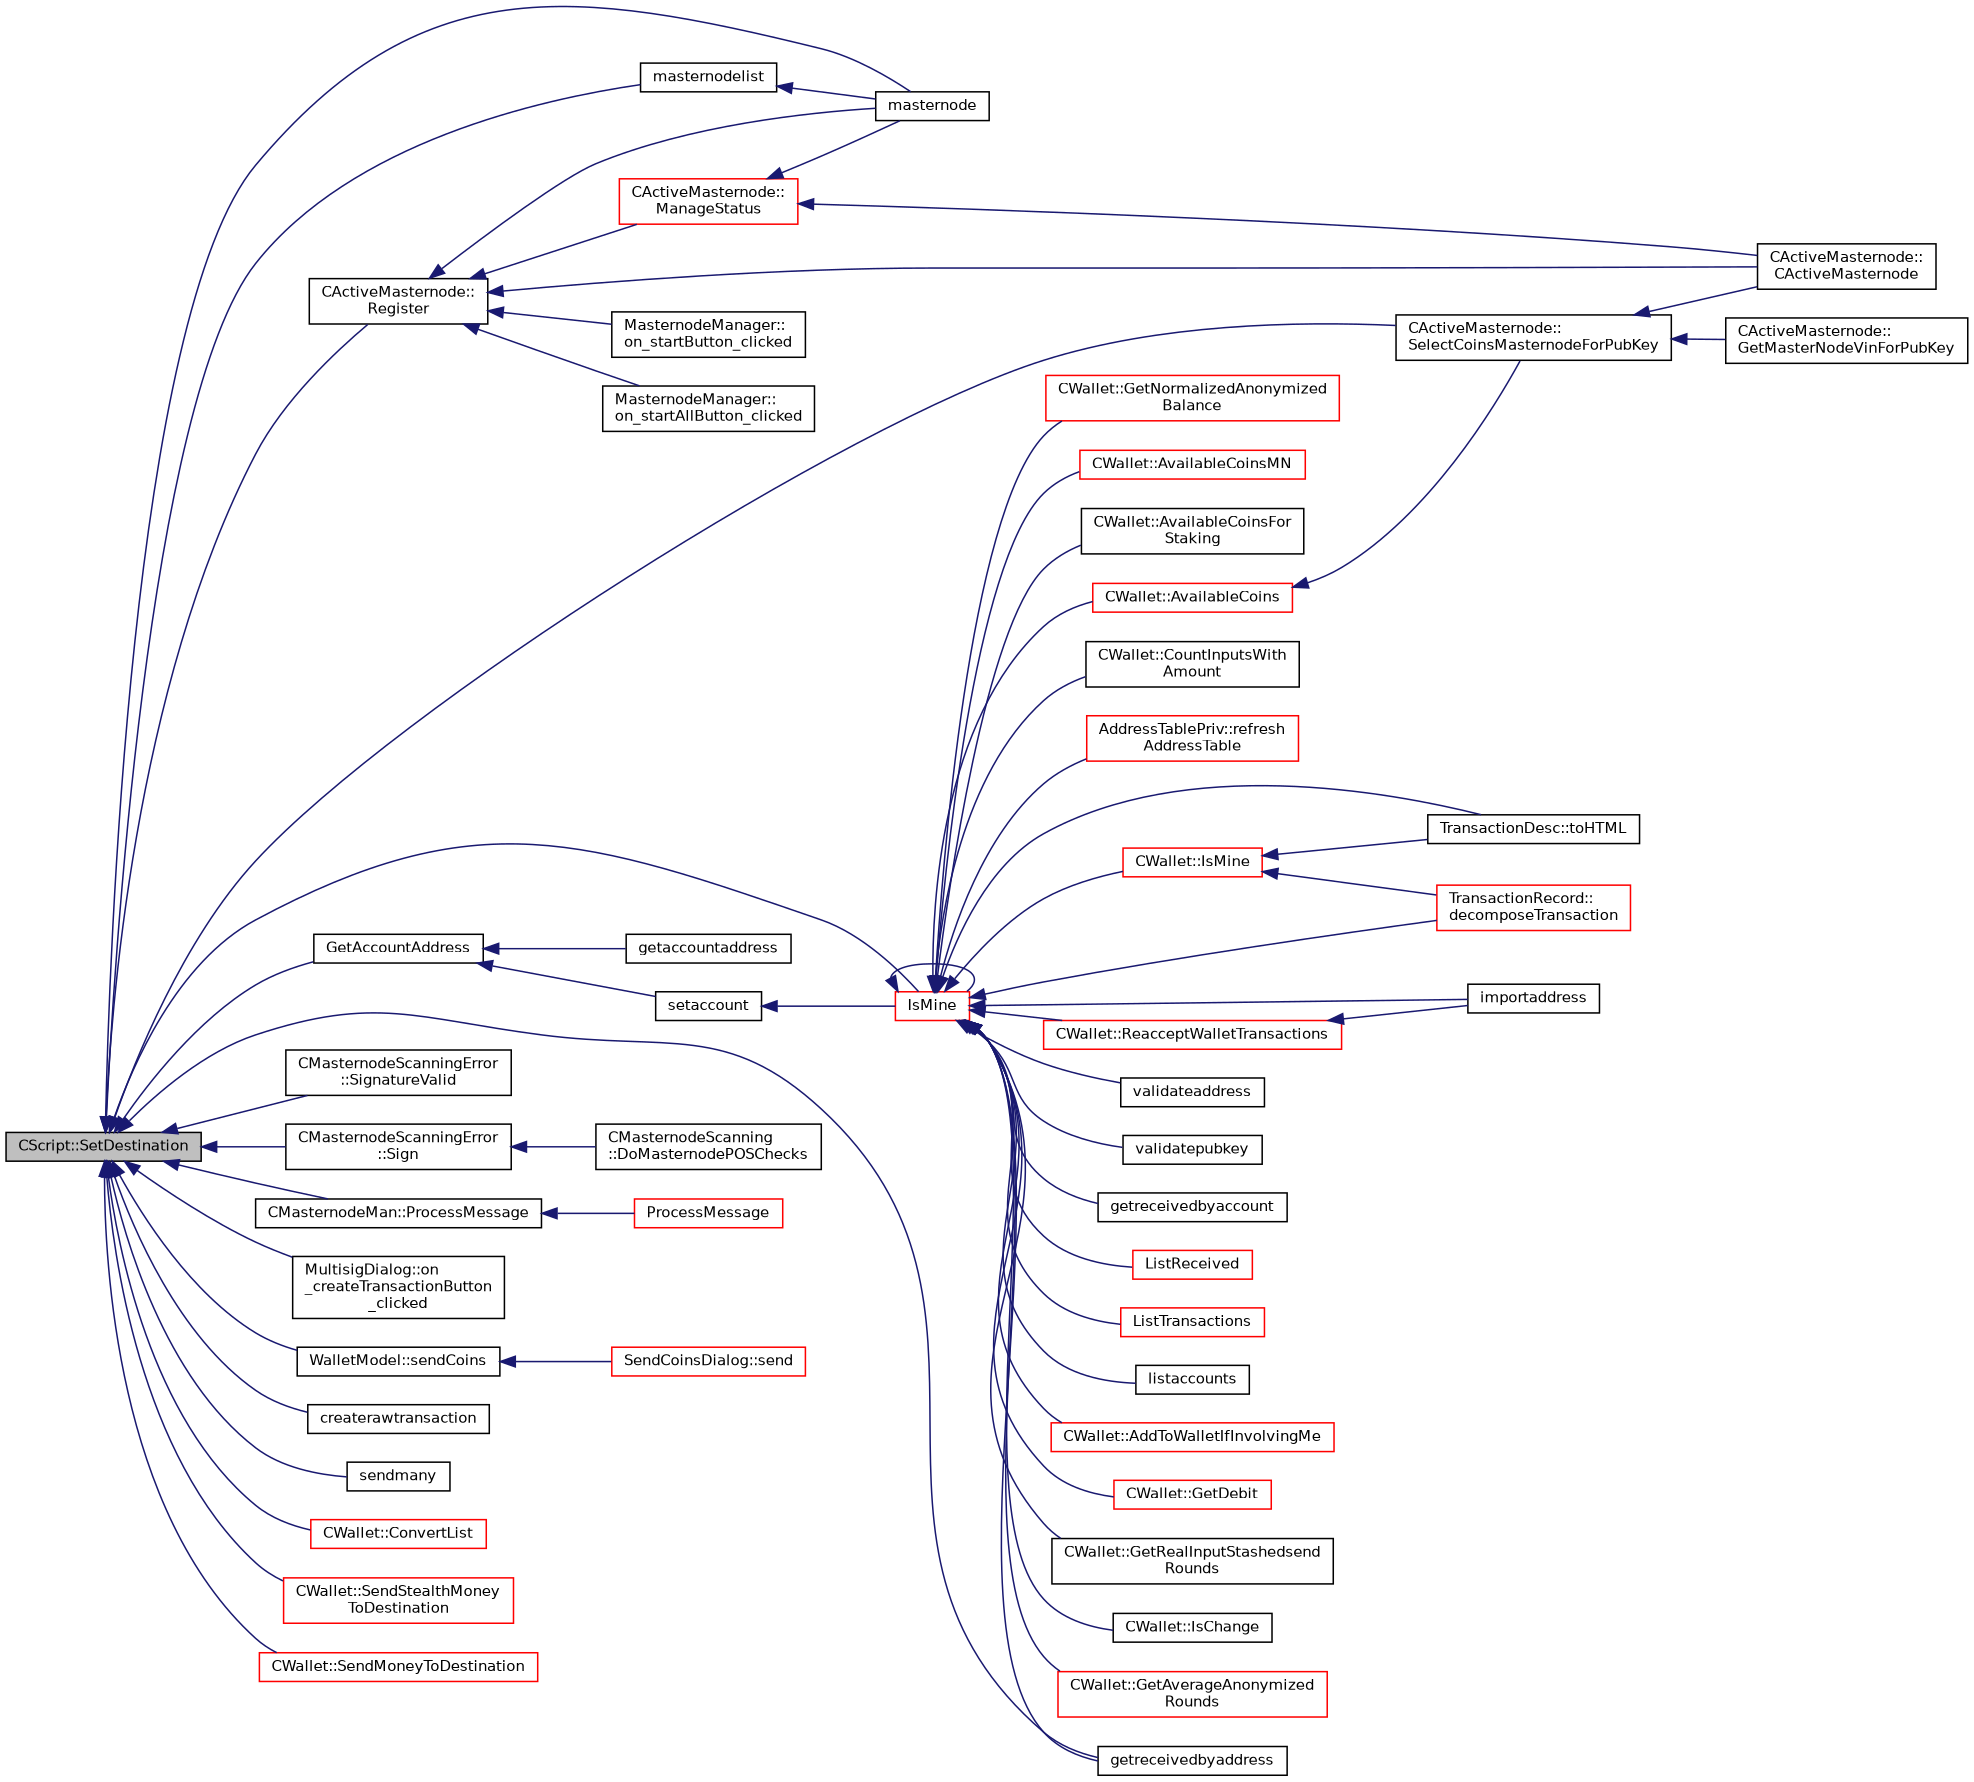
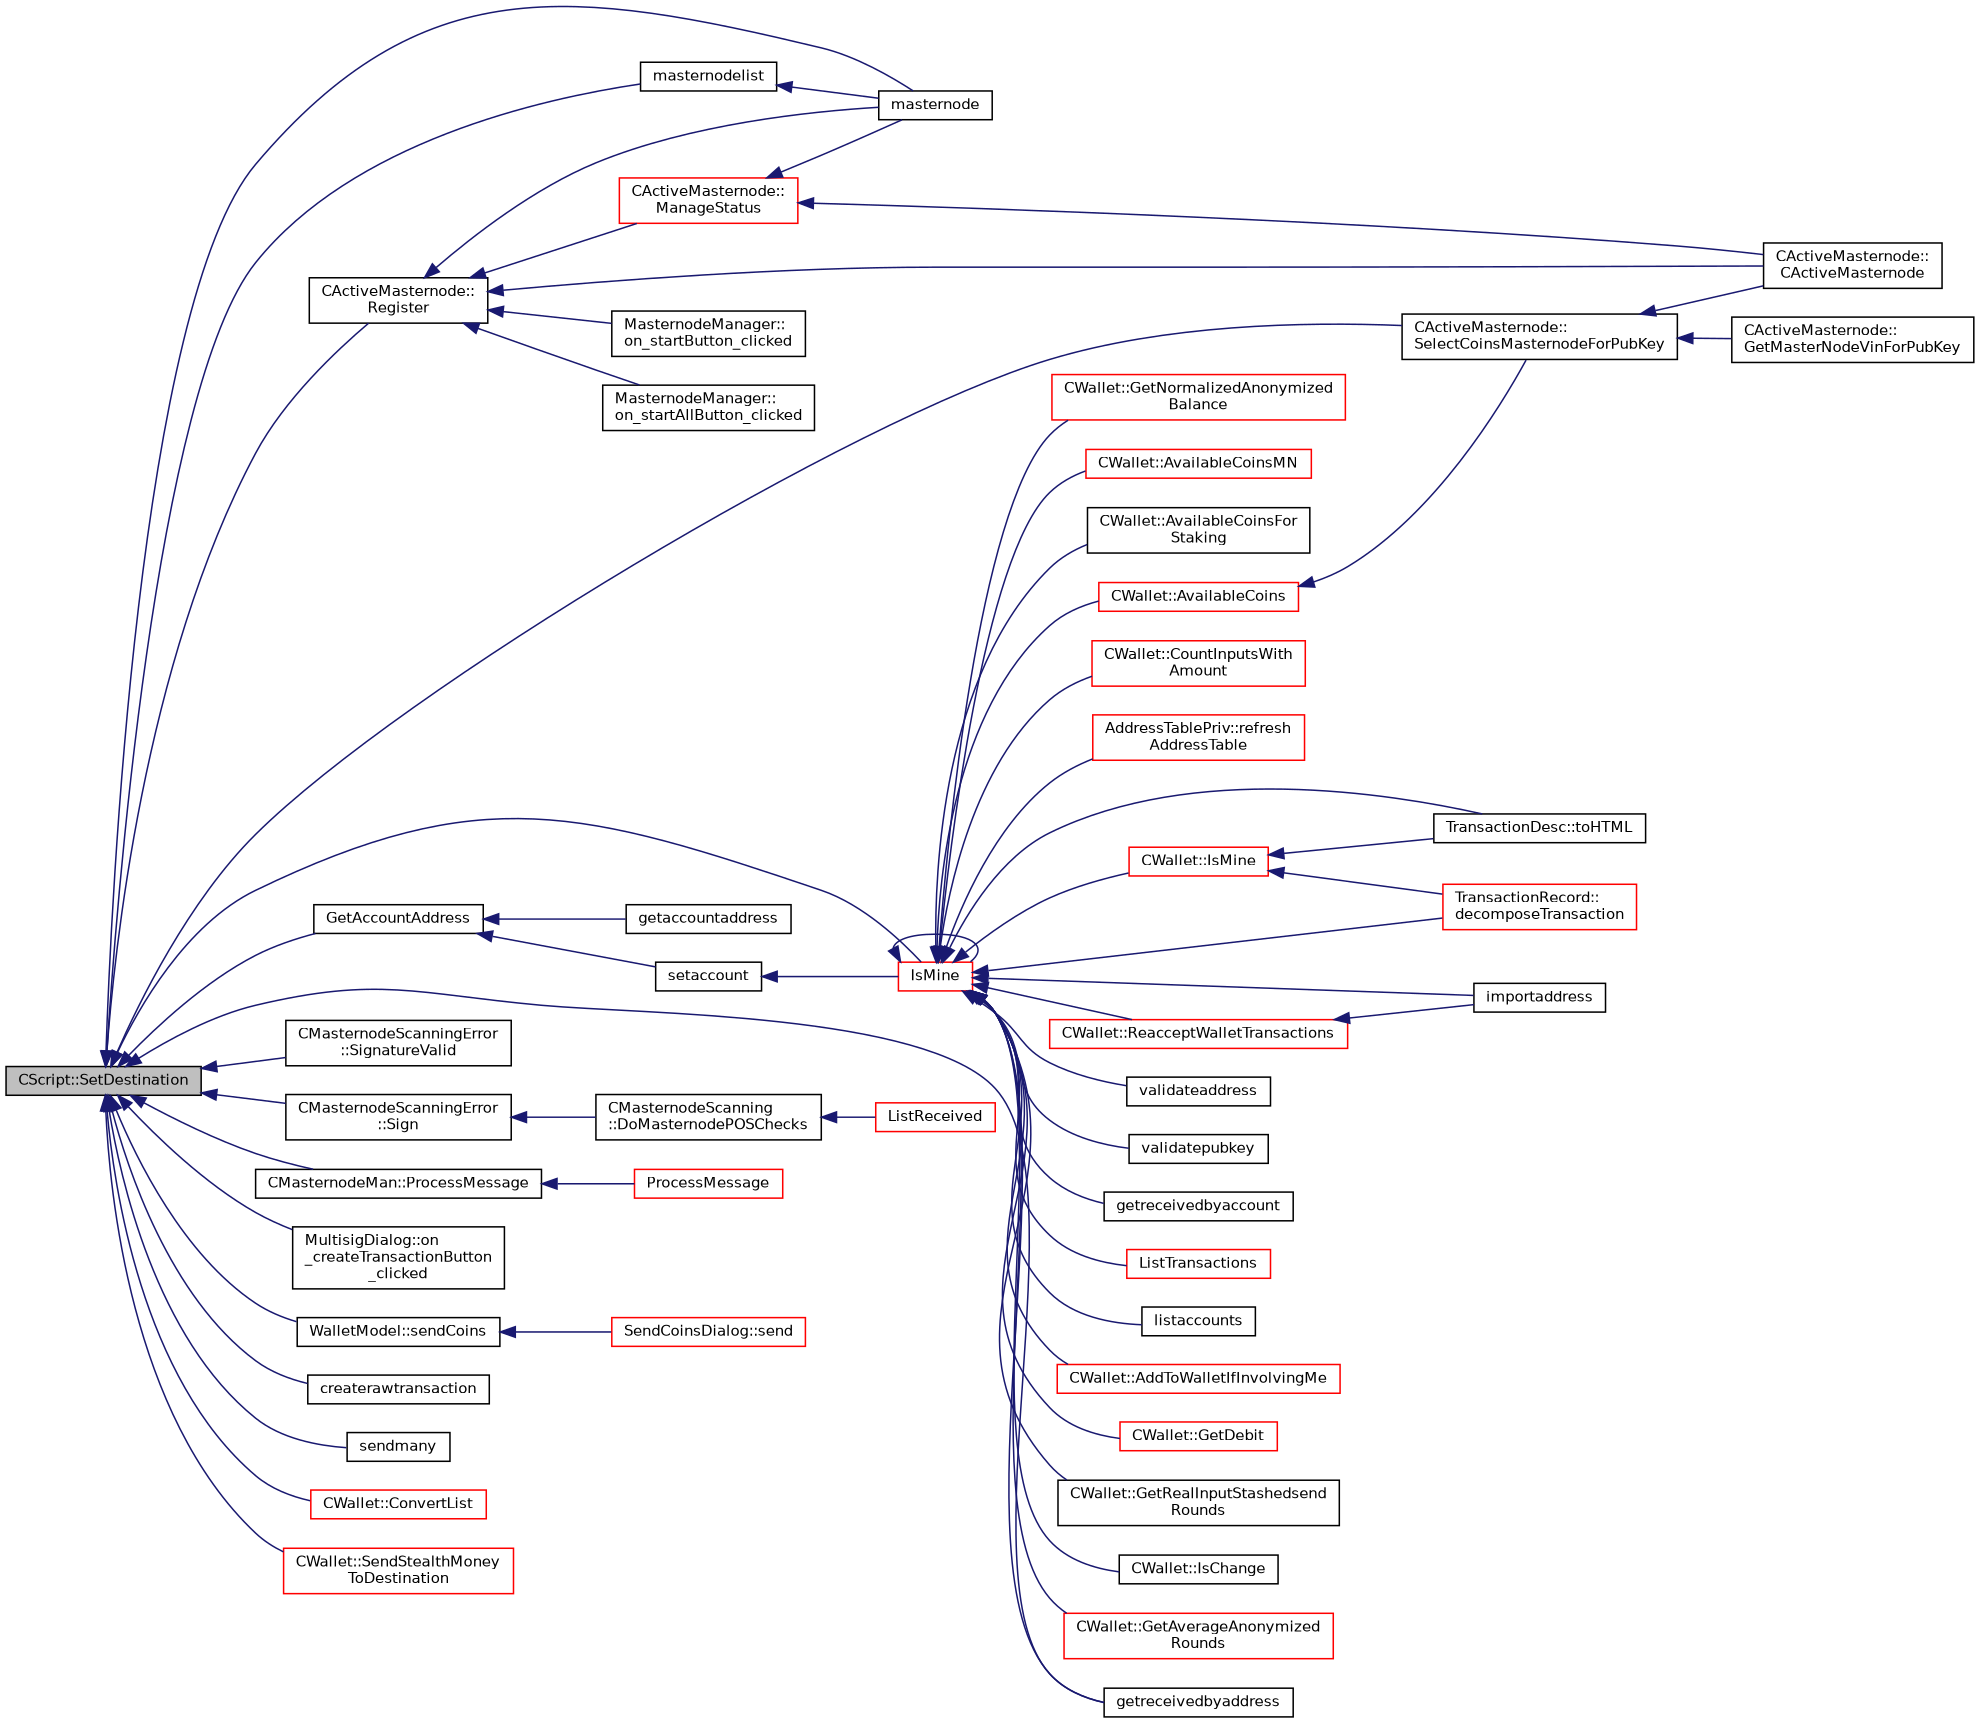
  digraph {
    rankdir=LR
    node [color=black fillcolor=white fontname=Helvetica fontsize=10 shape=record style=filled]
    edge [color=midnightblue dir=back fontname=Helvetica fontsize=10 labelfontname=Helvetica labelfontsize=10 style=solid]
    n1 [fillcolor=grey75 fontcolor=black height=0.2 label="CScript::SetDestination" width=0.4]
    n2 [height=0.2 label="CActiveMasternode::\lRegister" width=0.4]
    n3 [height=0.2 label=masternode width=0.4]
    n4 [height=0.2 label="CActiveMasternode::\lSelectCoinsMasternodeForPubKey" width=0.4]
    n5 [height=0.2 label="CMasternodeScanningError\l::SignatureValid" width=0.4]
    n6 [height=0.2 label="CMasternodeScanningError\l::Sign" width=0.4]
    n7 [height=0.2 label="CMasternodeMan::ProcessMessage" width=0.4]
    n8 [height=0.2 label="MultisigDialog::on\l_createTransactionButton\l_clicked" width=0.4]
    n9 [height=0.2 label="WalletModel::sendCoins" width=0.4]
    n10 [height=0.2 label=createrawtransaction width=0.4]
    n11 [height=0.2 label=masternodelist width=0.4]
    n12 [height=0.2 label=GetAccountAddress width=0.4]
    n13 [height=0.2 label=getreceivedbyaddress width=0.4]
    n14 [height=0.2 label=sendmany width=0.4]
    n15 [color=red height=0.2 label=IsMine width=0.4]
    n16 [color=red height=0.2 label="CWallet::ConvertList" width=0.4]
    n17 [color=red height=0.2 label="CWallet::SendStealthMoney\lToDestination" width=0.4]
-   n18 [color=red height=0.2 label="CWallet::SendMoneyToDestination" width=0.4]
    n19 [color=red height=0.2 label="CActiveMasternode::\lManageStatus" width=0.4]
    n20 [height=0.2 label="CActiveMasternode::\lCActiveMasternode" width=0.4]
    n21 [height=0.2 label="MasternodeManager::\lon_startButton_clicked" width=0.4]
    n22 [height=0.2 label="MasternodeManager::\lon_startAllButton_clicked" width=0.4]
    n23 [height=0.2 label="CActiveMasternode::\lGetMasterNodeVinForPubKey" width=0.4]
    n24 [height=0.2 label="CMasternodeScanning\l::DoMasternodePOSChecks" width=0.4]
    n25 [color=red height=0.2 label=ProcessMessage width=0.4]
    n26 [color=red height=0.2 label="SendCoinsDialog::send" width=0.4]
    n27 [height=0.2 label=getaccountaddress width=0.4]
    n28 [height=0.2 label=setaccount width=0.4]
    n29 [color=red height=0.2 label="AddressTablePriv::refresh\lAddressTable" width=0.4]
    n30 [height=0.2 label="TransactionDesc::toHTML" width=0.4]
    n31 [color=red height=0.2 label="TransactionRecord::\ldecomposeTransaction" width=0.4]
    n32 [height=0.2 label=importaddress width=0.4]
    n33 [height=0.2 label=validateaddress width=0.4]
    n34 [height=0.2 label=validatepubkey width=0.4]
    n35 [height=0.2 label=getreceivedbyaccount width=0.4]
    n36 [color=red height=0.2 label=ListReceived width=0.4]
    n37 [color=red height=0.2 label=ListTransactions width=0.4]
    n38 [height=0.2 label=listaccounts width=0.4]
    n39 [color=red height=0.2 label="CWallet::AddToWalletIfInvolvingMe" width=0.4]
    n40 [color=red height=0.2 label="CWallet::IsMine" width=0.4]
    n41 [color=red height=0.2 label="CWallet::GetDebit" width=0.4]
    n42 [height=0.2 label="CWallet::GetRealInputStashedsend\lRounds" width=0.4]
    n43 [height=0.2 label="CWallet::IsChange" width=0.4]
    n44 [color=red height=0.2 label="CWallet::ReacceptWalletTransactions" width=0.4]
    n45 [color=red height=0.2 label="CWallet::GetAverageAnonymized\lRounds" width=0.4]
    n46 [color=red height=0.2 label="CWallet::GetNormalizedAnonymized\lBalance" width=0.4]
    n47 [color=red height=0.2 label="CWallet::AvailableCoins" width=0.4]
    n48 [color=red height=0.2 label="CWallet::AvailableCoinsMN" width=0.4]
    n49 [height=0.2 label="CWallet::AvailableCoinsFor\lStaking" width=0.4]
-   n50 [height=0.2 label="CWallet::CountInputsWith\lAmount" width=0.4]
+   n50 [color=red height=0.2 label="CWallet::CountInputsWith\lAmount" width=0.4]
    n1 -> n2
    n1 -> n3
    n1 -> n4
    n1 -> n5
    n1 -> n6
    n1 -> n7
    n1 -> n8
    n1 -> n9
    n1 -> n10
    n1 -> n11
    n1 -> n12
    n1 -> n13
    n1 -> n14
    n1 -> n15
    n1 -> n16
    n1 -> n17
-   n1 -> n18
    n2 -> n3
    n2 -> n19
    n2 -> n20
    n2 -> n21
    n2 -> n22
    n4 -> n20
    n4 -> n23
    n6 -> n24
    n7 -> n25
    n9 -> n26
    n11 -> n3
    n12 -> n27
    n12 -> n28
    n15 -> n13
    n15 -> n15
    n15 -> n29
    n15 -> n30
    n15 -> n31
    n15 -> n32
    n15 -> n33
    n15 -> n34
    n15 -> n35
-   n15 -> n36
+   n24 -> n36
    n15 -> n37
    n15 -> n38
    n15 -> n39
    n15 -> n40
    n15 -> n41
    n15 -> n42
    n15 -> n43
    n15 -> n44
    n15 -> n45
    n15 -> n46
    n15 -> n47
    n15 -> n48
    n15 -> n49
    n15 -> n50
    n19 -> n3
    n19 -> n20
    n28 -> n15
    n40 -> n30
    n40 -> n31
    n44 -> n32
    n47 -> n4
  }
